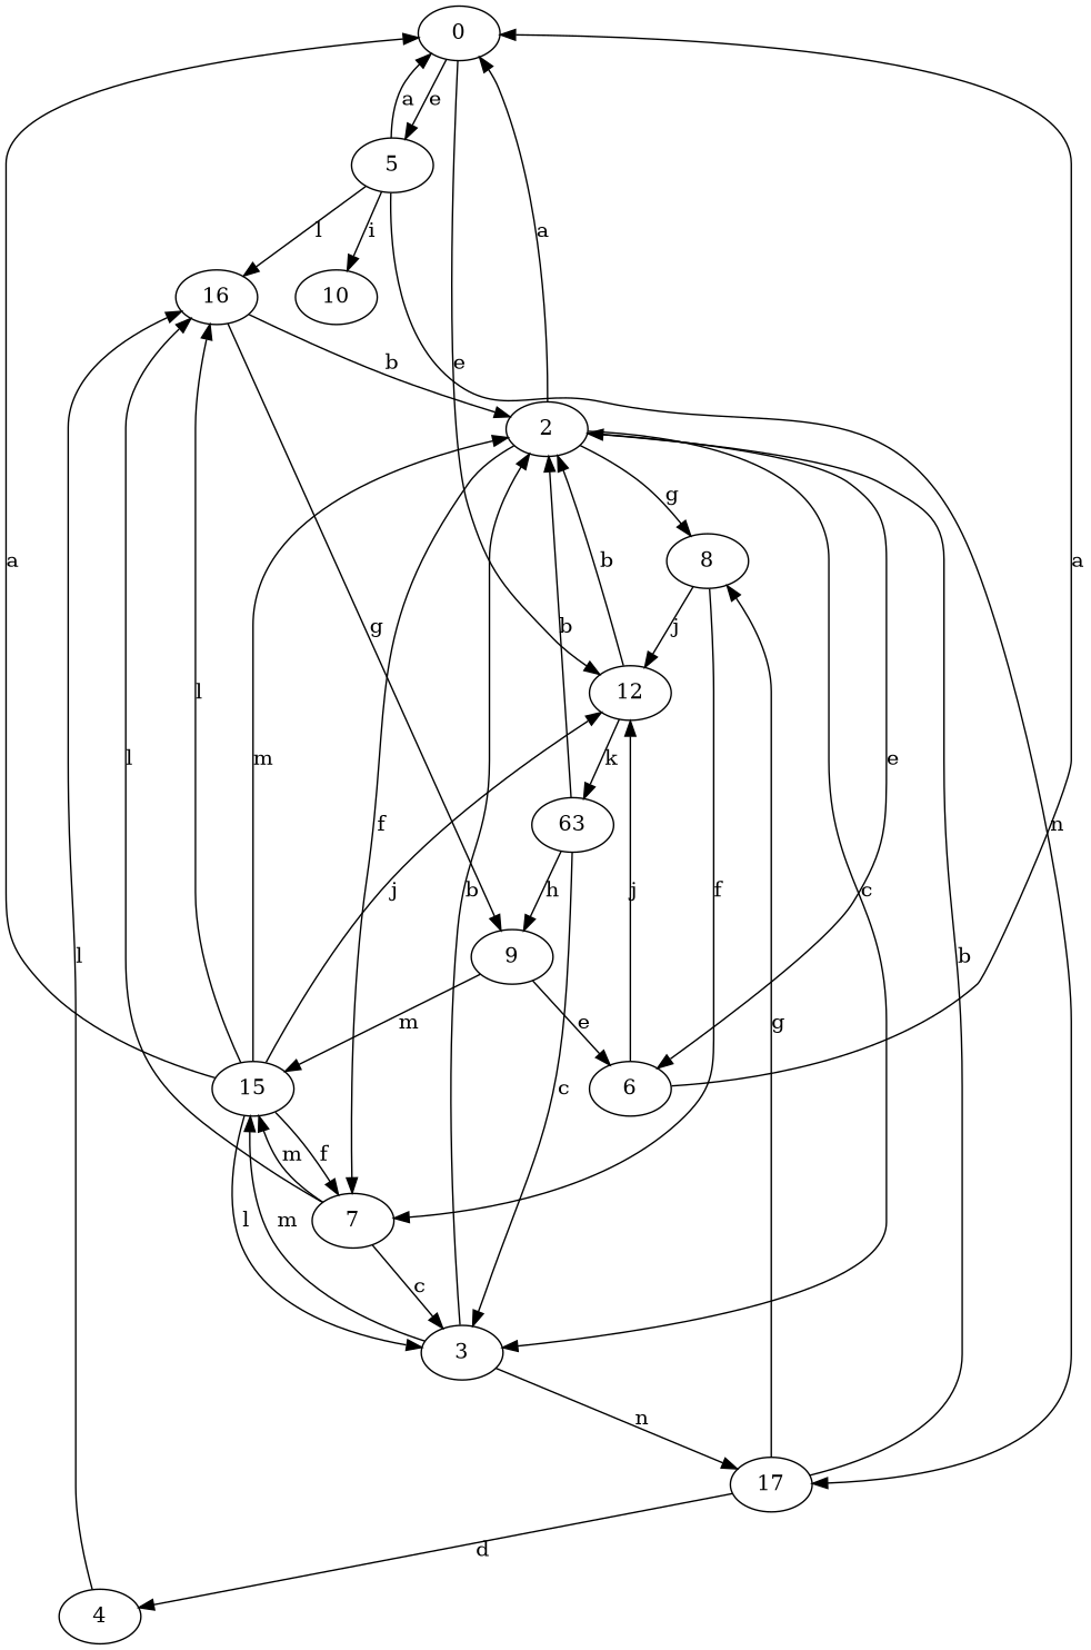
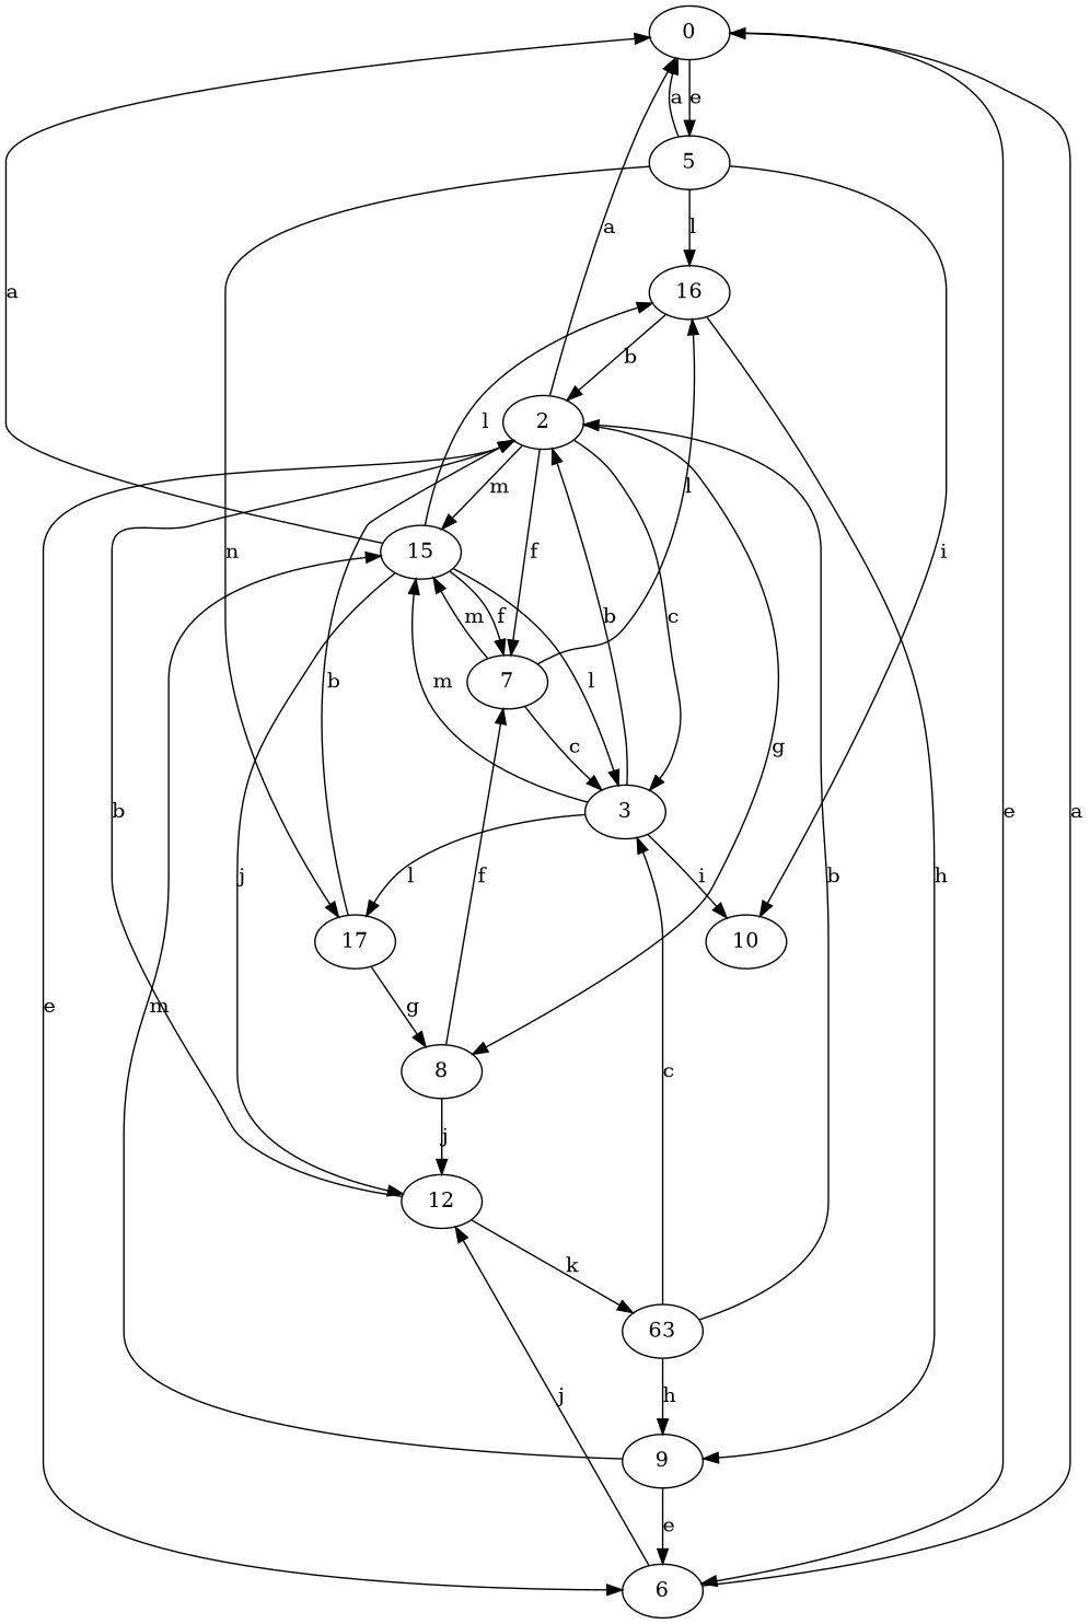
  strict digraph {
    0
    5
    6
    10
    17
    n6 [label=16]
    12
    2
    3
    7
    8
    15
-   4
    9
    n15 [label=63]
    0 -> 5 [label=e]
-   0 -> 12 [label=e]
+   0 -> 6 [label=e]
    5 -> 0 [label=a]
    5 -> 10 [label=i]
    5 -> 17 [label=n]
    5 -> n6 [label=l]
    6 -> 0 [label=a]
    6 -> 12 [label=j]
    17 -> 2 [label=b]
    17 -> 8 [label=g]
-   17 -> 4 [label=d]
    n6 -> 2 [label=b]
-   n6 -> 9 [label=g]
+   n6 -> 9 [label=h]
    12 -> 2 [label=b]
    12 -> n15 [label=k]
    2 -> 0 [label=a]
    2 -> 6 [label=e]
    2 -> 3 [label=c]
    2 -> 7 [label=f]
    2 -> 8 [label=g]
-   15 -> 2 [label=m]
-   3 -> 17 [label=n]
+   2 -> 15 [label=m]
+   3 -> 10 [label=i]
+   3 -> 17 [label=l]
    3 -> 2 [label=b]
    3 -> 15 [label=m]
    7 -> n6 [label=l]
    7 -> 3 [label=c]
    7 -> 15 [label=m]
    8 -> 12 [label=j]
    8 -> 7 [label=f]
    15 -> 0 [label=a]
    15 -> n6 [label=l]
    15 -> 12 [label=j]
    15 -> 3 [label=l]
    15 -> 7 [label=f]
-   4 -> n6 [label=l]
    9 -> 6 [label=e]
    9 -> 15 [label=m]
    n15 -> 2 [label=b]
    n15 -> 3 [label=c]
    n15 -> 9 [label=h]
  }
